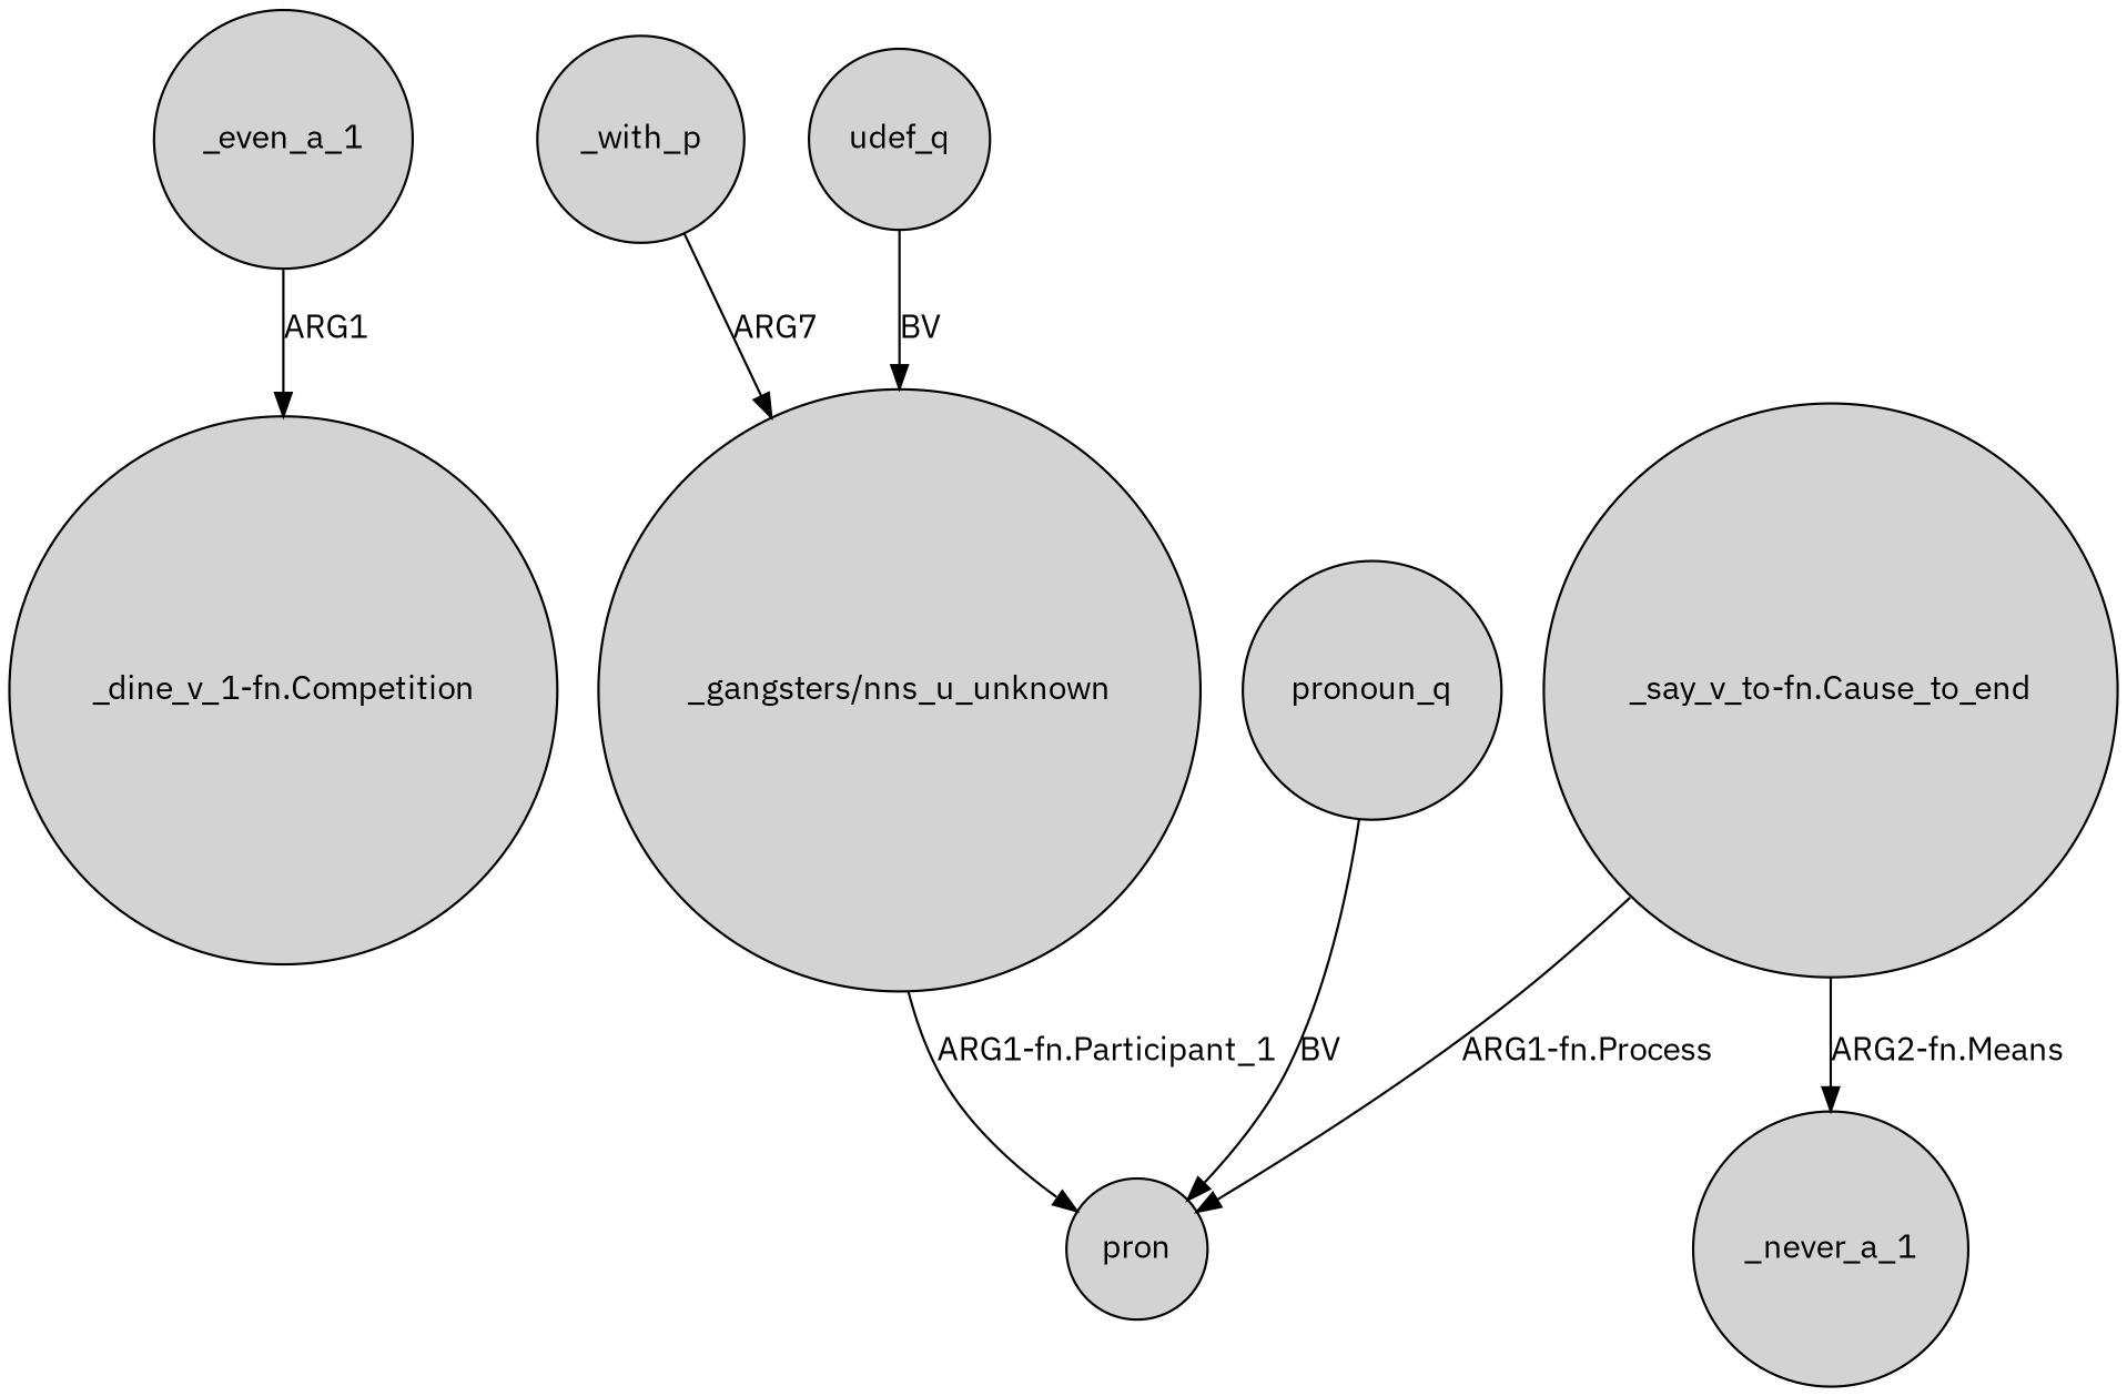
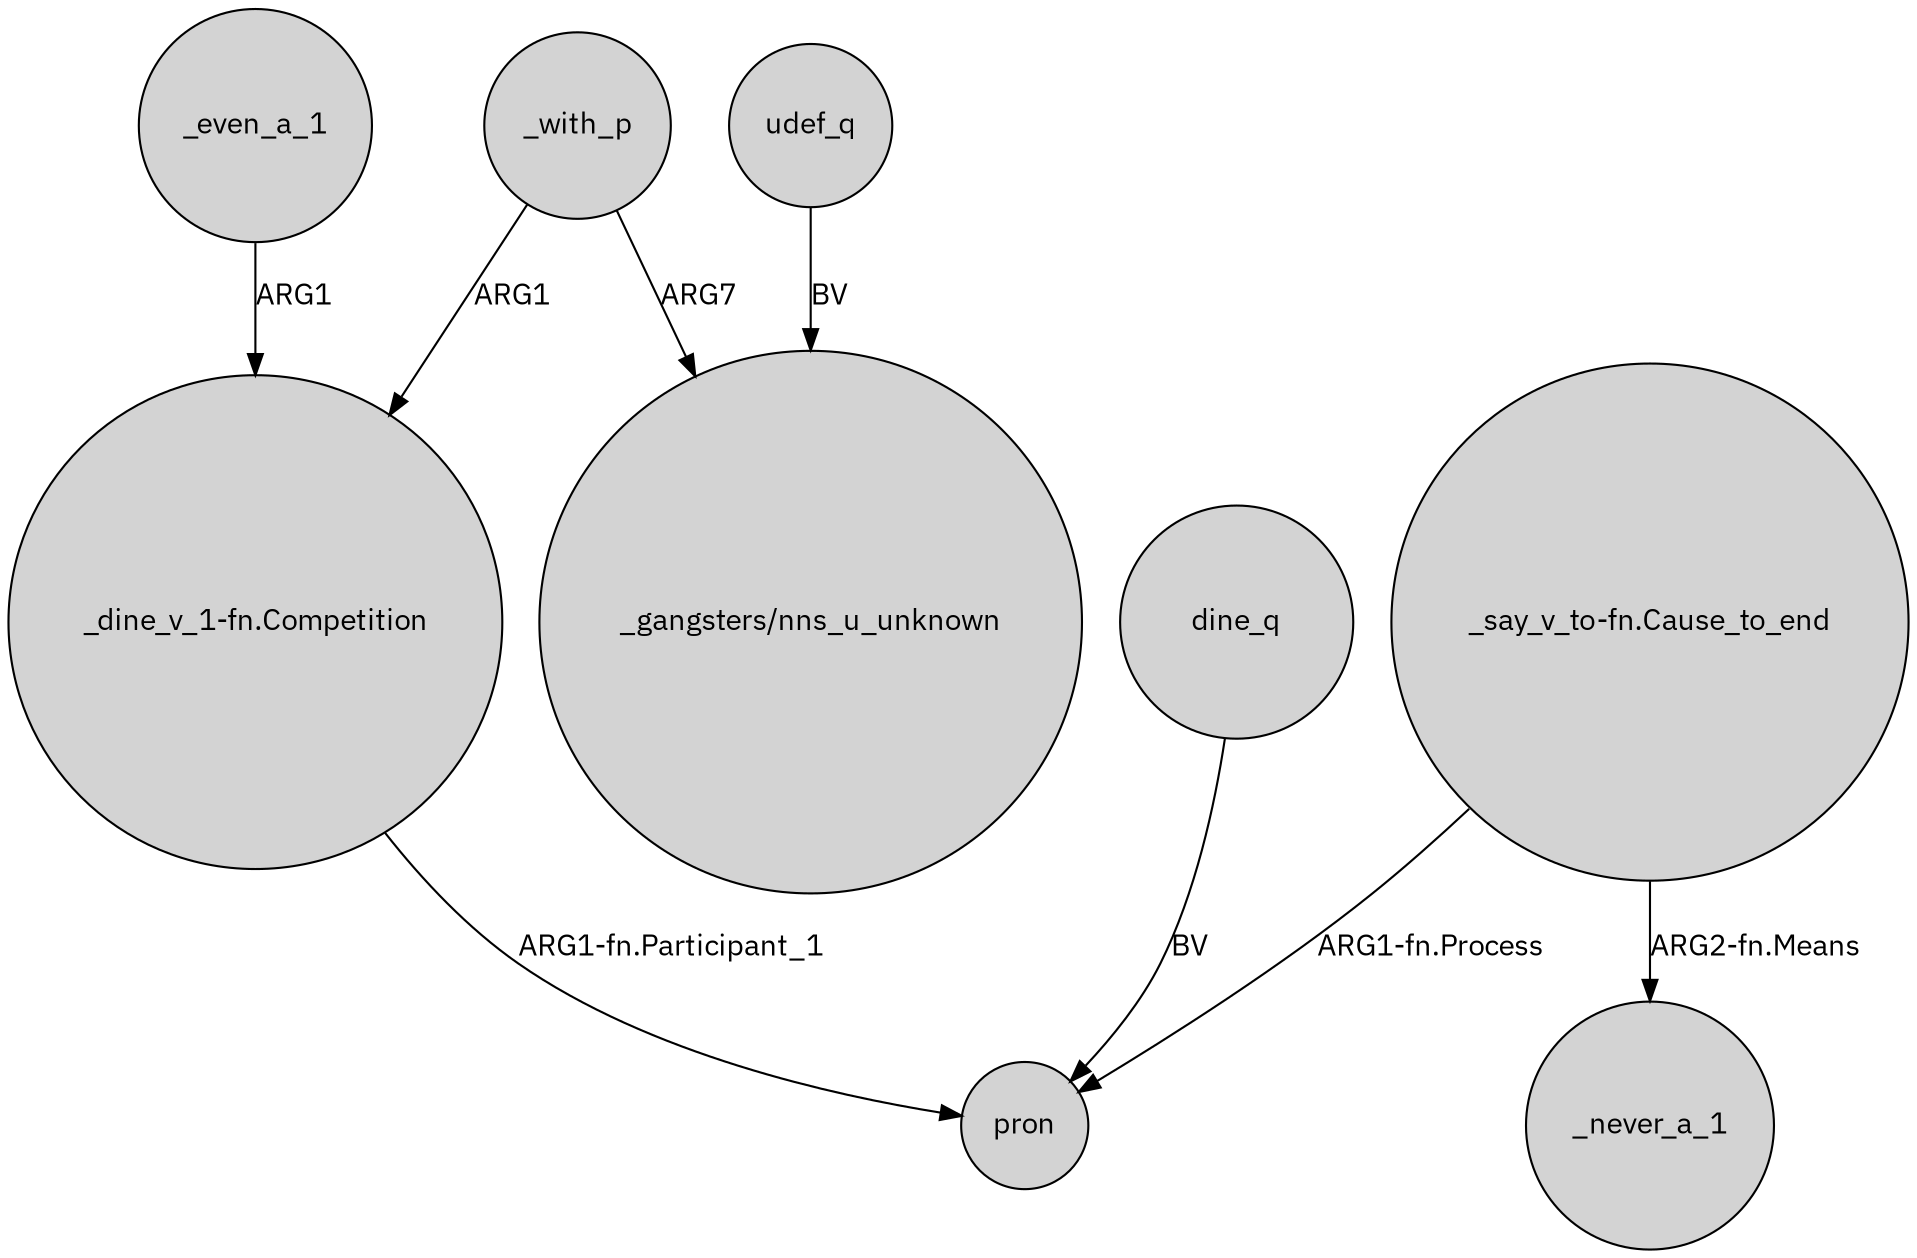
  digraph {
    fontname="IBM Plex Sans"
    node [fontname="IBM Plex Sans" shape=circle style=filled]
    edge [fontname="IBM Plex Sans"]
    "_dine_v_1-fn.Competition"
    pron
    udef_q
    "_gangsters/nns_u_unknown"
    _with_p
    "_say_v_to-fn.Cause_to_end"
    _never_a_1
-   pronoun_q
+   pronoun_q [label=dine_q]
    _even_a_1
-   "_gangsters/nns_u_unknown" -> pron [label="ARG1-fn.Participant_1"]
+   "_dine_v_1-fn.Competition" -> pron [label="ARG1-fn.Participant_1"]
    udef_q -> "_gangsters/nns_u_unknown" [label=BV]
+   _with_p -> "_dine_v_1-fn.Competition" [label=ARG1]
    _with_p -> "_gangsters/nns_u_unknown" [label=ARG7]
    "_say_v_to-fn.Cause_to_end" -> pron [label="ARG1-fn.Process"]
    "_say_v_to-fn.Cause_to_end" -> _never_a_1 [label="ARG2-fn.Means"]
    pronoun_q -> pron [label=BV]
    _even_a_1 -> "_dine_v_1-fn.Competition" [label=ARG1]
  }
